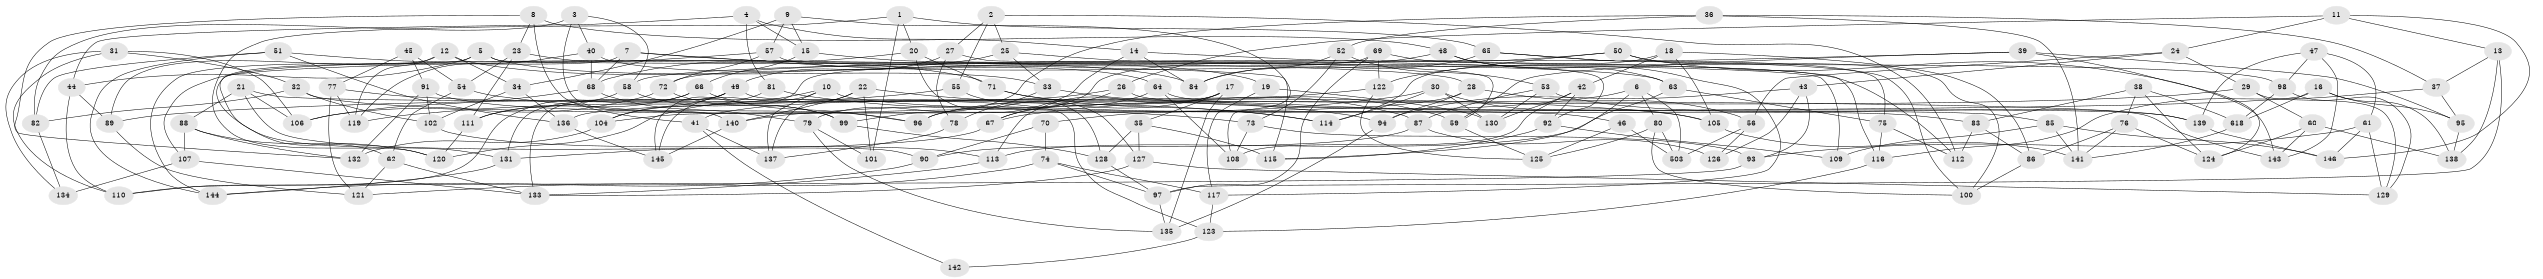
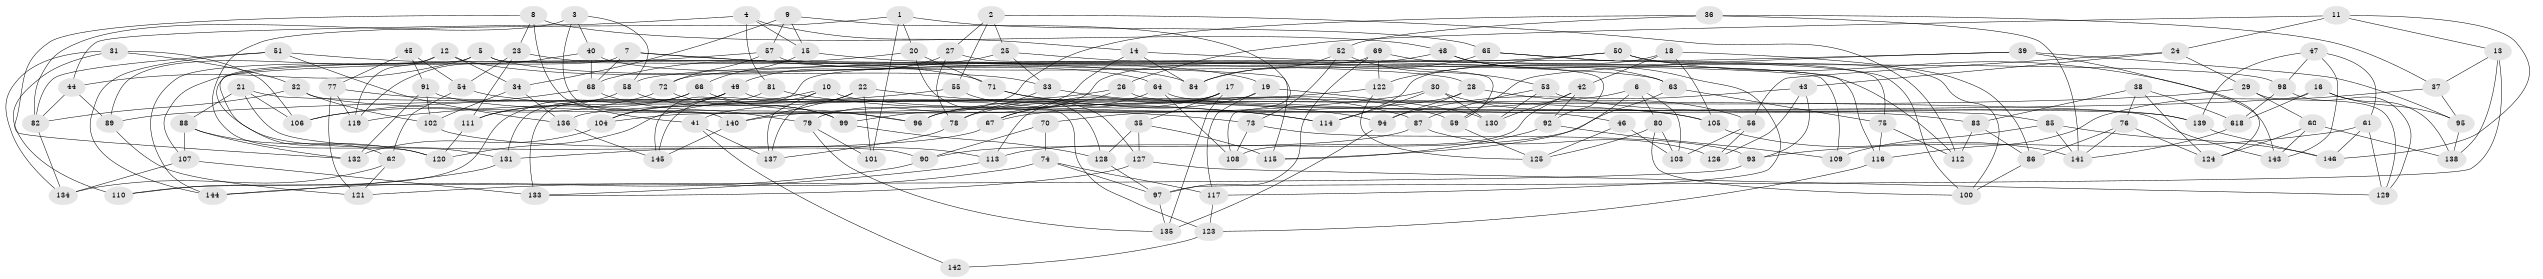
  graph {
    node [color=gray90 style=filled]
    1
    20
    65
    101
    120
    62
    71
    128
    84
    100
    75
    2
    25
    27
    55
    112
    33
    68
    59
    78
    49
    92
    119
    127
    3
    40
    58
    82
    140
    64
    99
    111
    134
    145
    4
    14
    15
    44
    81
    116
    63
    66
    89
    110
    104
    94
    5
    109
    131
    144
    6
    67
    80
-   103 [label=503]
+   103
    115
    125
    7
    28
    56
    70
    106
    79
    8
    23
    41
    48
    132
    54
    137
    142
    96
    117
    9
    34
    57
    108
    102
    136
    72
    107
    10
    83
    86
    11
    13
    24
    26
    146
    37
    97
    138
    29
    43
    85
    12
    19
    130
    121
    95
    135
    123
    113
    16
    n104 [label=618]
    141
    17
    35
    133
    18
    42
    105
    114
    87
    21
    88
    90
    143
    22
    73
    60
    129
    93
    126
    74
    124
    30
    31
    32
    46
    36
    52
    53
    38
    76
    39
    139
    45
    77
    91
    47
    61
    98
    50
    122
    51
    69
    1 -- 20
    1 -- 65
    1 -- 101
    1 -- 120
    20 -- 62
    20 -- 71
    20 -- 128
    65 -- 84
    65 -- 100
    65 -- 75
-   62 -- 133
+   62 -- 134
    62 -- 121
    71 -- 114
    71 -- 87
    128 -- 97
    75 -- 112
    75 -- 116
    2 -- 25
    2 -- 27
    2 -- 55
    2 -- 112
    25 -- 33
    25 -- 68
    25 -- 59
    27 -- 78
    27 -- 49
    27 -- 92
    55 -- 119
    55 -- 127
    33 -- 59
    33 -- 78
    68 -- 106
    68 -- 79
    59 -- 125
    78 -- 137
    49 -- 104
    49 -- 131
    49 -- 123
    49 -- 133
    92 -- 109
    92 -- 115
    127 -- 133
    127 -- 129
    3 -- 40
    3 -- 58
    3 -- 82
    3 -- 140
    40 -- 68
    40 -- 119
    40 -- 64
    58 -- 99
    58 -- 111
    82 -- 134
    140 -- 145
    64 -- 67
    64 -- 108
    64 -- 139
    99 -- 128
    111 -- 120
    4 -- 14
    4 -- 15
    4 -- 44
    4 -- 81
    14 -- 84
    14 -- 99
    14 -- 116
    15 -- 63
    15 -- 66
    44 -- 89
-   44 -- 110
+   44 -- 82
    81 -- 104
    81 -- 94
    116 -- 123
    63 -- 75
    63 -- 113
    66 -- 111
    66 -- 110
    66 -- 96
    89 -- 121
    104 -- 132
    94 -- 135
    5 -- 33
    5 -- 44
    5 -- 109
    5 -- 131
    131 -- 144
    6 -- 67
    6 -- 80
    6 -- 103
    6 -- 115
    67 -- 131
    80 -- 100
    80 -- 103
    80 -- 125
    7 -- 84
    7 -- 68
    7 -- 144
    7 -- 28
    28 -- 94
    28 -- 56
    28 -- 70
    56 -- 103
    56 -- 126
    70 -- 90
    70 -- 74
    79 -- 101
    79 -- 135
    8 -- 23
    8 -- 41
    8 -- 48
    8 -- 132
    23 -- 111
    23 -- 115
    23 -- 54
    41 -- 137
    41 -- 142
    48 -- 63
    48 -- 96
    48 -- 117
    54 -- 62
    54 -- 73
    117 -- 123
    9 -- 15
    9 -- 34
    9 -- 57
    9 -- 108
    34 -- 102
    34 -- 136
    57 -- 112
    57 -- 72
    57 -- 107
    102 -- 113
    136 -- 145
    72 -- 99
    72 -- 106
    107 -- 134
    107 -- 133
    10 -- 120
    10 -- 145
    10 -- 137
    10 -- 83
    83 -- 112
    83 -- 86
    86 -- 100
    11 -- 13
    11 -- 24
    11 -- 26
    11 -- 146
    13 -- 37
    13 -- 97
    13 -- 138
    24 -- 56
    24 -- 29
    24 -- 43
    26 -- 67
    26 -- 41
    26 -- 85
    37 -- 116
    37 -- 95
    97 -- 135
    29 -- 89
    29 -- 60
    29 -- 129
    43 -- 94
    43 -- 93
    43 -- 126
    85 -- 109
    85 -- 146
    85 -- 141
    12 -- 119
    12 -- 89
    12 -- 34
    12 -- 19
+   19 -- 78
    19 -- 117
    19 -- 130
    95 -- 138
    123 -- 142
    113 -- 133
    16 -- 104
    16 -- 138
    16 -- 95
    16 -- n104
    n104 -- 141
    17 -- 96
    17 -- 135
    17 -- 113
    17 -- 35
    35 -- 128
    35 -- 127
    35 -- 115
    18 -- 86
    18 -- 42
    18 -- 105
    18 -- 114
    42 -- 92
    42 -- 108
    42 -- 130
    105 -- 141
    87 -- 90
    87 -- 126
    21 -- 106
    21 -- 88
    21 -- 90
    21 -- 143
    88 -- 120
    88 -- 132
    88 -- 107
    90 -- 144
    22 -- 101
    22 -- 140
    22 -- 137
    22 -- 114
    73 -- 108
    73 -- 93
    60 -- 138
    60 -- 143
    60 -- 124
    93 -- 110
    74 -- 117
    74 -- 97
    74 -- 121
    30 -- 140
    30 -- 130
    30 -- 105
    30 -- 114
    31 -- 134
    31 -- 110
    31 -- 106
    31 -- 32
    32 -- 82
    32 -- 102
    32 -- 46
    46 -- 103
    46 -- 125
    36 -- 79
    36 -- 37
    36 -- 141
    36 -- 52
    52 -- 84
    52 -- 73
    52 -- 53
    53 -- 130
    53 -- 87
    53 -- 139
    38 -- 83
    38 -- n104
    38 -- 124
    38 -- 76
    76 -- 86
    76 -- 141
    76 -- 124
    39 -- 59
    39 -- 72
    39 -- 95
    39 -- 124
    139 -- 146
    45 -- 54
    45 -- 77
    45 -- 91
    77 -- 119
    77 -- 121
    77 -- 105
    91 -- 132
    91 -- 96
    91 -- 102
    47 -- 143
    47 -- 139
    47 -- 61
    47 -- 98
    61 -- 146
    61 -- 129
    61 -- 93
    98 -- n104
    98 -- 129
    50 -- 100
    50 -- 58
    50 -- 143
    50 -- 122
    122 -- 125
    122 -- 136
    51 -- 71
    51 -- 82
    51 -- 144
    51 -- 136
    69 -- 145
    69 -- 97
    69 -- 98
    69 -- 122
  }
